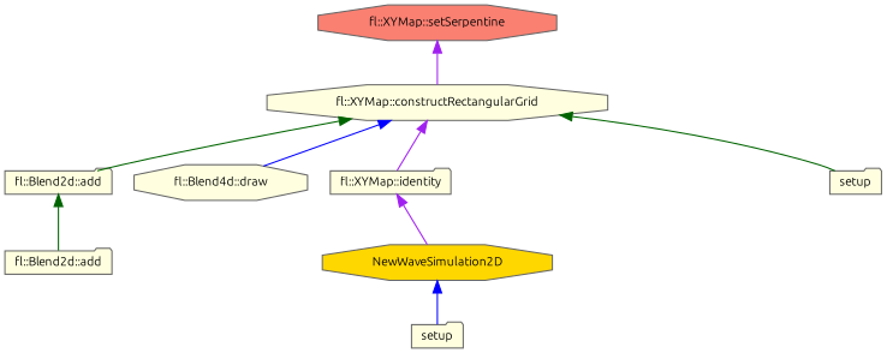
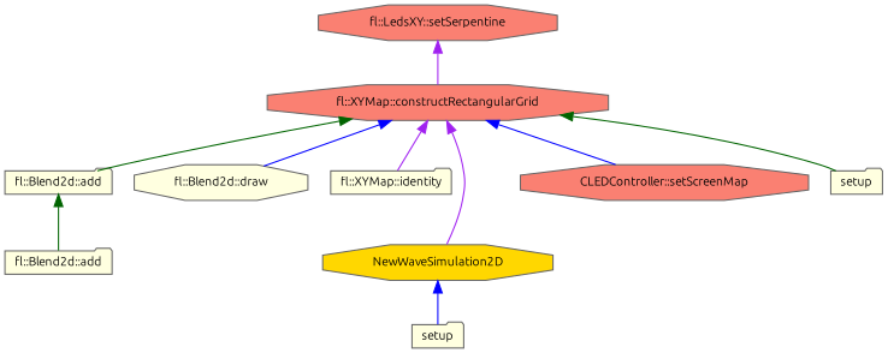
  digraph {
    fontname=Ubuntu
    rankdir=TB
    node [color=grey40 fillcolor=lightyellow fontname=Ubuntu fontsize=10 shape=octagon style=filled]
    edge [color=darkgreen dir=back fontname=Ubuntu fontsize=10 labelfontname=Helvetica labelfontsize=10 style=solid]
-   n1 [color=gray40 fontcolor=black height=0.2 label="fl::XYMap::constructRectangularGrid" width=0.4]
+   n1 [color=gray40 fillcolor=salmon fontcolor=black height=0.2 label="fl::XYMap::constructRectangularGrid" width=0.4]
    n2 [height=0.2 label="fl::Blend2d::add" shape=folder width=0.4]
-   n3 [height=0.2 label="fl::Blend4d::draw" width=0.4]
+   n3 [height=0.2 label="fl::Blend2d::draw" width=0.4]
    n4 [height=0.2 label="fl::XYMap::identity" shape=folder width=0.4]
    n5 [fillcolor=gold height=0.2 label=NewWaveSimulation2D width=0.4]
+   n6 [fillcolor=salmon height=0.2 label="CLEDController::setScreenMap" width=0.4]
    n7 [height=0.2 label=setup shape=folder width=0.4]
    n8 [height=0.2 label="fl::Blend2d::add" shape=folder width=0.4]
    n9 [height=0.2 label=setup shape=folder width=0.4]
-   n10 [fillcolor=salmon height=0.2 label="fl::XYMap::setSerpentine" width=0.4]
+   n10 [fillcolor=salmon height=0.2 label="fl::LedsXY::setSerpentine" width=0.4]
    n1 -> n2
    n1 -> n3 [color=blue]
    n1 -> n4 [color=purple]
-   n4 -> n5 [color=purple]
+   n1 -> n5 [color=purple]
+   n1 -> n6 [color=blue]
    n1 -> n7
    n2 -> n8
    n5 -> n9 [color=blue]
    n10 -> n1 [color=purple]
  }
